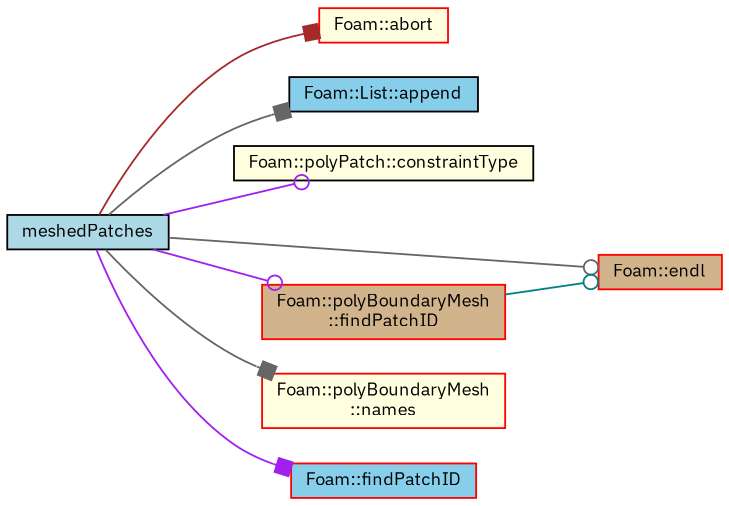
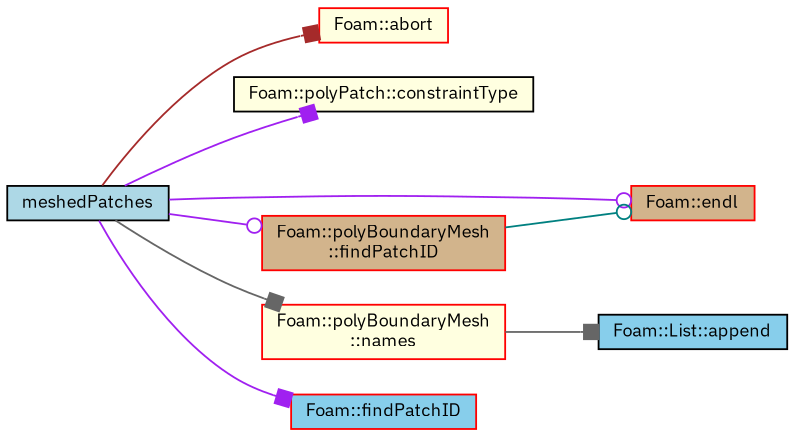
  digraph {
    fontname="IBM Plex Sans"
    rankdir=LR
    node [color=red fillcolor=lightyellow fontname="IBM Plex Sans" fontsize=10 shape=record style=filled]
    edge [arrowhead=box color=gray40 fontname="IBM Plex Sans" fontsize=10 labelfontname=FreeSans labelfontsize=10 style=solid]
    n1 [color=black fillcolor=lightblue fontcolor=black height=0.2 label=meshedPatches width=0.4]
    n2 [height=0.2 label="Foam::abort" width=0.4]
    n3 [color=black fillcolor=skyblue height=0.2 label="Foam::List::append" width=0.4]
    n4 [color=black height=0.2 label="Foam::polyPatch::constraintType" width=0.4]
    n5 [fillcolor=tan height=0.2 label="Foam::endl" width=0.4]
    n6 [fillcolor=tan height=0.2 label="Foam::polyBoundaryMesh\l::findPatchID" width=0.4]
    n7 [height=0.2 label="Foam::polyBoundaryMesh\l::names" width=0.4]
    n8 [fillcolor=skyblue height=0.2 label="Foam::findPatchID" width=0.4]
    n1 -> n2 [color=brown]
-   n1 -> n3
-   n1 -> n4 [arrowhead=odot color=purple]
-   n1 -> n5 [arrowhead=odot]
+   n7 -> n3
+   n1 -> n4 [color=purple]
+   n1 -> n5 [arrowhead=odot color=purple]
    n1 -> n6 [arrowhead=odot color=purple]
    n1 -> n7
    n1 -> n8 [color=purple]
    n6 -> n5 [arrowhead=odot color=teal]
  }
